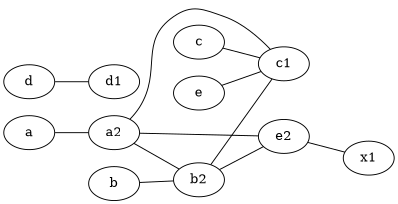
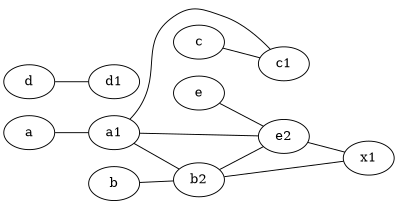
  graph {
    rankdir=LR
    a
-   a1 [label=a2]
+   a1
    c1
    n4 [label=e2]
    n5 [label=b2]
    d
    d1
    c
    e
    x1
    b
    a -- a1
    a1 -- c1
    a1 -- n4
    a1 -- n5
    n4 -- x1
    n5 -- n4
-   n5 -- c1
+   n5 -- x1
    d -- d1
    c -- c1
-   e -- c1
+   e -- n4
    b -- n5
  }
